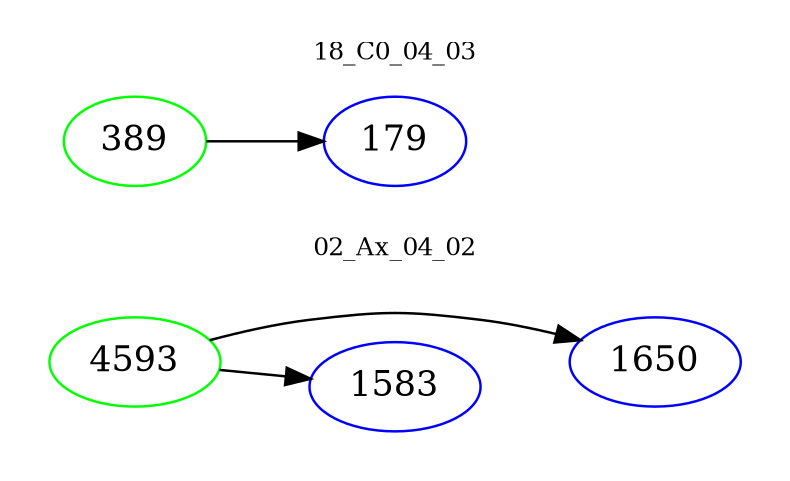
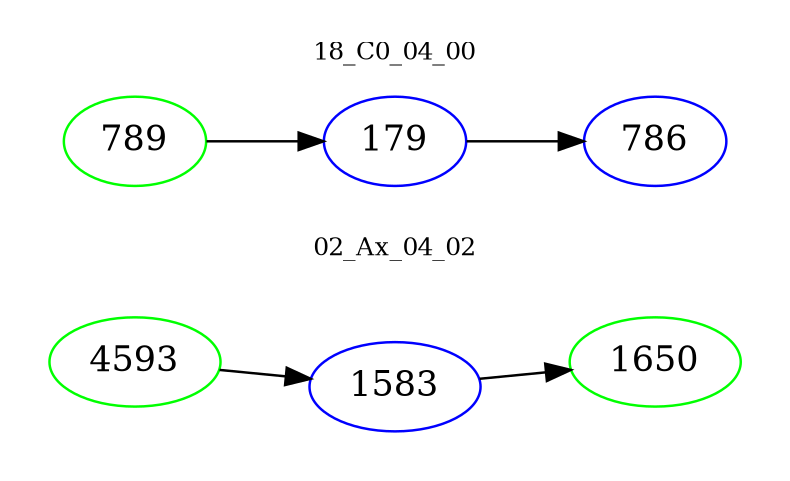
  digraph {
    rankdir=LR
    node [color=blue]
    edge [color=black]
    n1 [color=green label=4593]
    n2 [label=1583]
-   n3 [label=1650]
-   n4 [color=green label=389]
+   n3 [color=green label=1650]
+   n4 [color=green label=789]
    n5 [label=179]
+   n6 [label=786]
    subgraph cluster_1 {
      color=white
      fontsize=10
      label="02_Ax_04_02"
      n1
      n2
      n3
    }
    subgraph cluster_2 {
      color=white
      fontsize=10
-     label="18_C0_04_03"
+     label="18_C0_04_00"
      n4
      n5
+     n6
    }
    n1 -> n2
-   n1 -> n3
+   n2 -> n3
    n4 -> n5
+   n5 -> n6
  }
